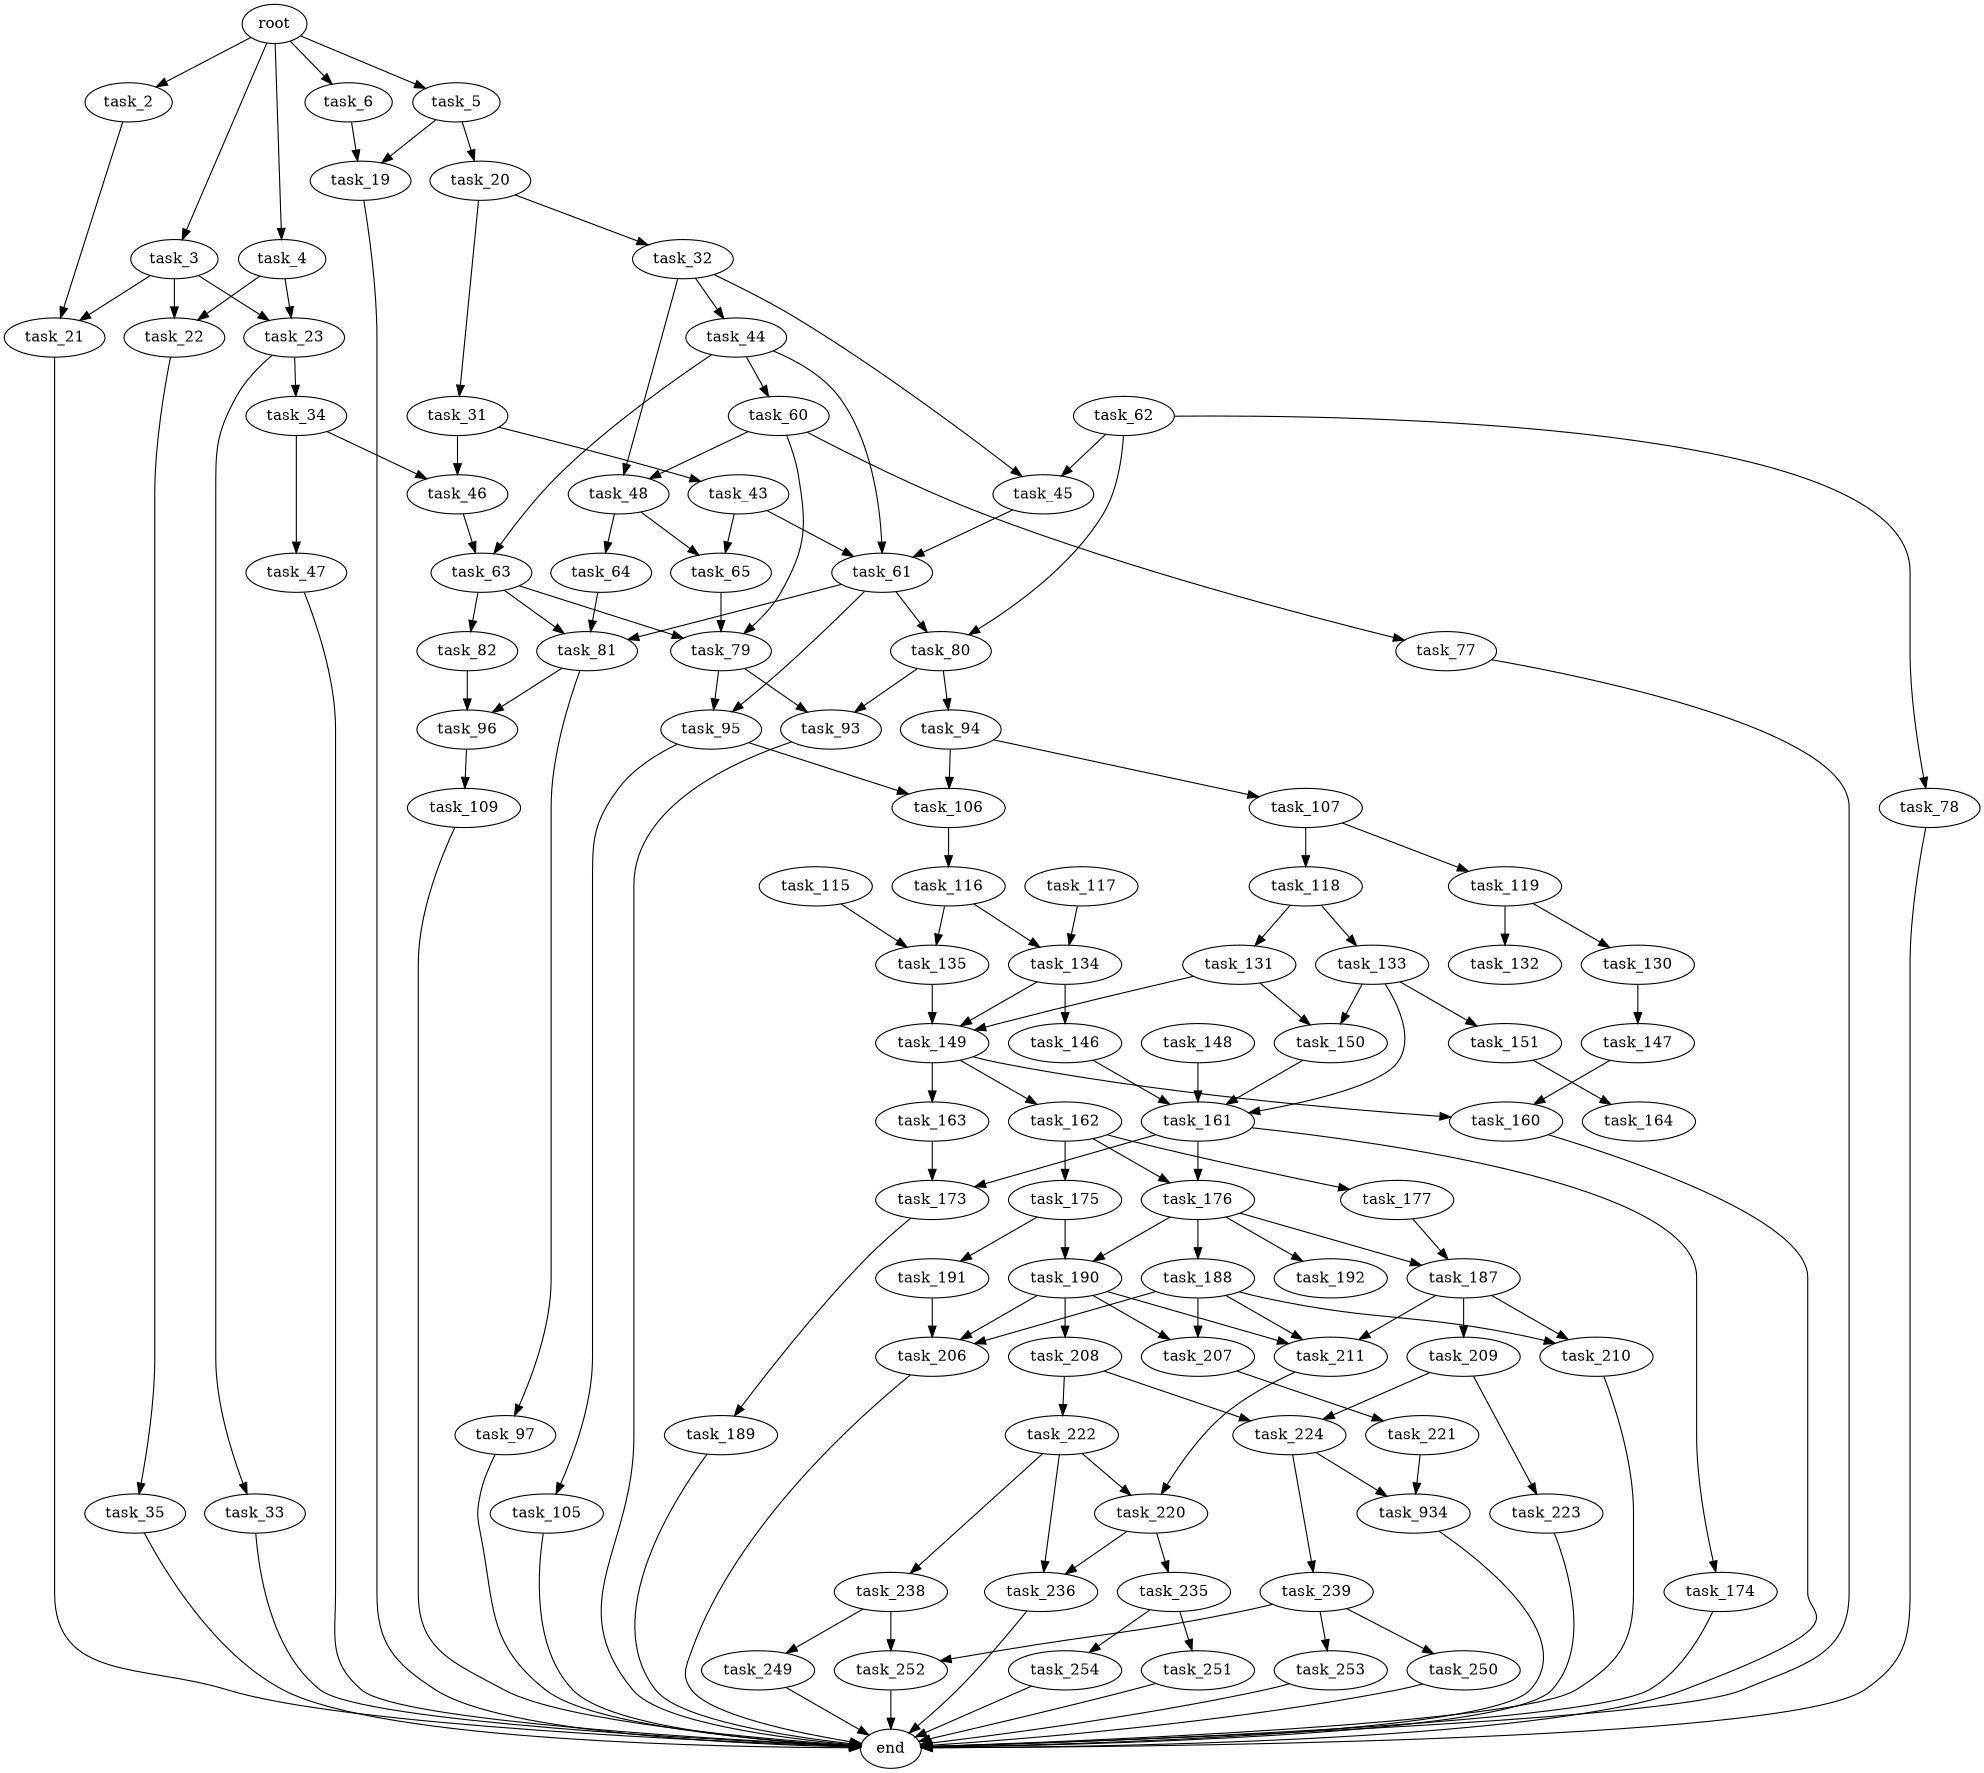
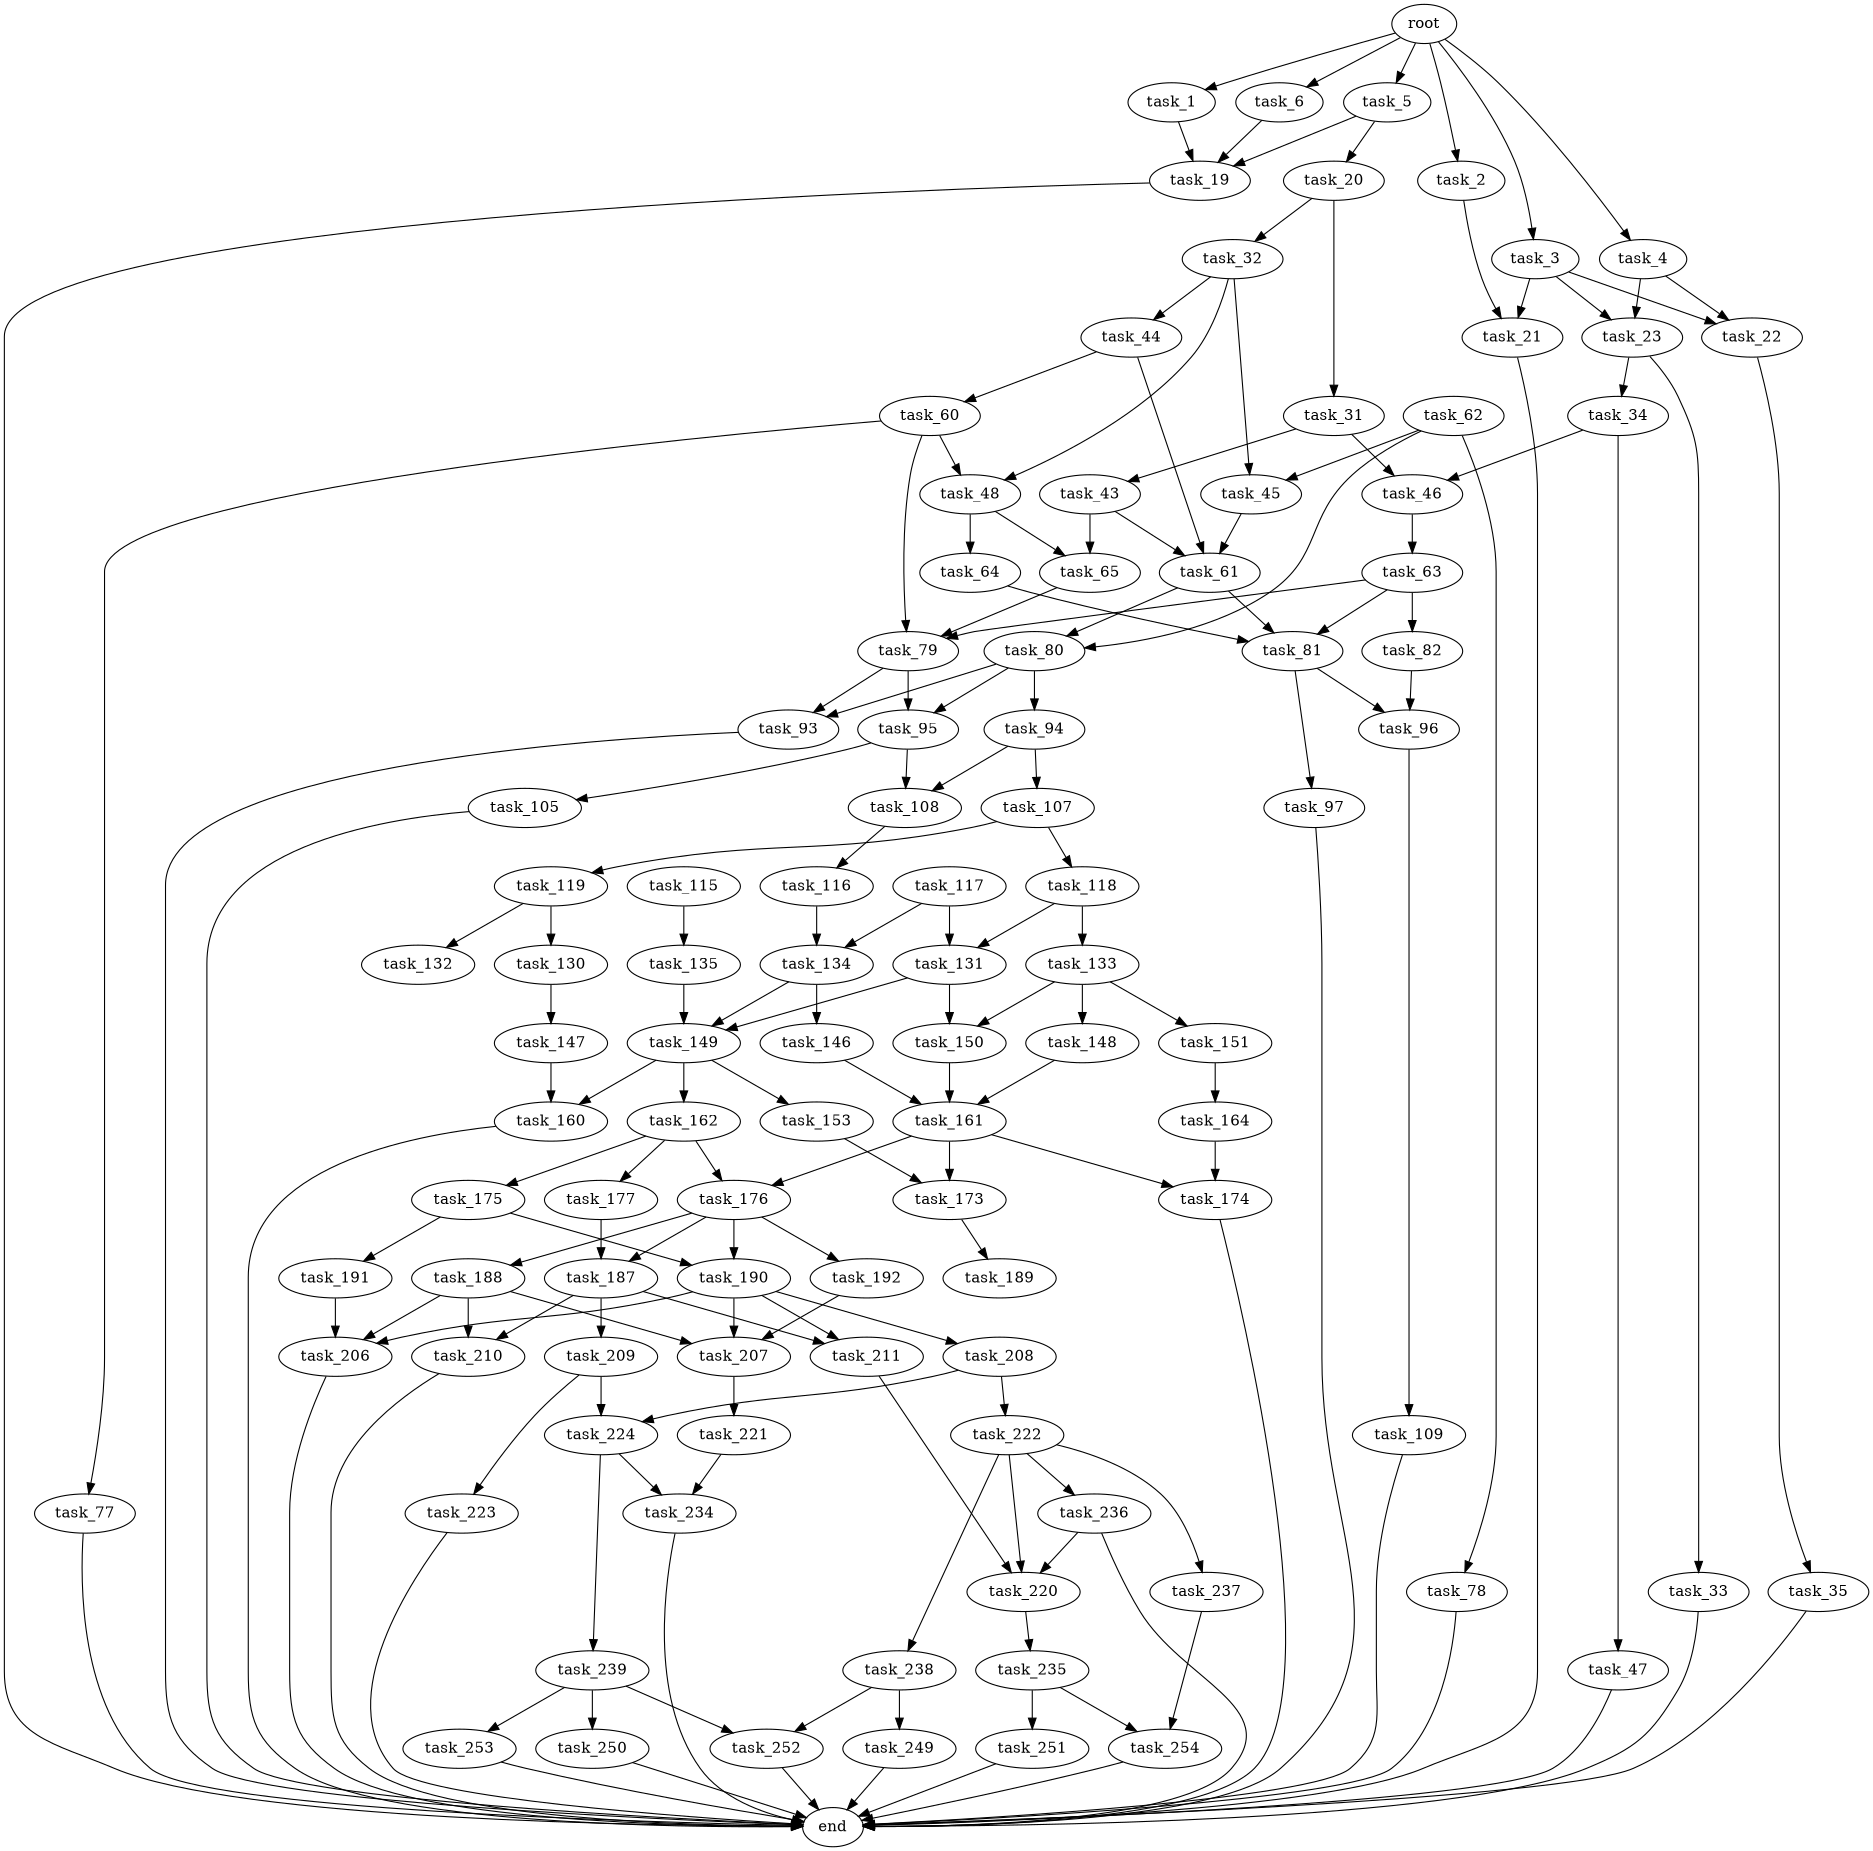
  digraph {
    root
+   task_1
    task_2
    task_3
    task_4
    task_5
    task_6
    task_19
    task_21
    task_22
    task_23
    task_20
    end
    task_35
    task_33
    task_34
    task_31
    task_32
    task_43
    task_46
    task_44
    task_45
    task_48
    task_47
    task_61
    task_65
    task_63
    task_60
    task_64
    task_80
    task_81
    task_79
    task_77
    task_82
    task_62
    task_78
    task_93
    task_95
    task_94
    task_96
    task_97
-   task_108 [label=task_106]
+   task_108
    task_105
    task_107
    task_109
    task_118
    task_119
    task_116
    task_115
    task_135
    task_117
    task_134
    task_131
    task_133
    task_130
    task_132
    task_149
    task_146
    task_150
    task_148
    task_151
    task_147
    task_160
    task_162
-   task_163
+   task_163 [label=task_153]
    task_161
    task_164
    task_173
    task_174
    task_176
    task_175
    task_177
    task_189
    task_190
    task_187
    task_188
    task_192
    task_191
    task_211
    task_206
    task_207
    task_208
    task_209
    task_210
    task_224
    task_223
    task_220
    task_221
    task_222
-   task_234 [label=task_934]
+   task_234
    task_235
    task_236
+   task_237
    task_238
    task_239
    task_251
    task_254
    task_249
    task_252
    task_250
    task_253
+   root -> task_1
    root -> task_2
    root -> task_3
    root -> task_4
    root -> task_5
    root -> task_6
+   task_1 -> task_19
    task_2 -> task_21
    task_3 -> task_21
    task_3 -> task_22
    task_3 -> task_23
    task_4 -> task_22
    task_4 -> task_23
    task_5 -> task_19
    task_5 -> task_20
    task_6 -> task_19
    task_19 -> end
    task_21 -> end
    task_22 -> task_35
    task_23 -> task_33
    task_23 -> task_34
    task_20 -> task_31
    task_20 -> task_32
    task_35 -> end
    task_33 -> end
    task_34 -> task_46
    task_34 -> task_47
    task_31 -> task_43
    task_31 -> task_46
    task_32 -> task_44
    task_32 -> task_45
    task_32 -> task_48
    task_43 -> task_61
    task_43 -> task_65
    task_46 -> task_63
    task_44 -> task_61
-   task_44 -> task_63
    task_44 -> task_60
    task_45 -> task_61
    task_48 -> task_65
    task_48 -> task_64
    task_47 -> end
    task_61 -> task_80
    task_61 -> task_81
    task_65 -> task_79
    task_63 -> task_81
    task_63 -> task_79
    task_63 -> task_82
    task_60 -> task_48
    task_60 -> task_79
    task_60 -> task_77
    task_64 -> task_81
    task_80 -> task_93
-   task_61 -> task_95
+   task_80 -> task_95
    task_80 -> task_94
    task_81 -> task_96
    task_81 -> task_97
    task_79 -> task_93
    task_79 -> task_95
    task_77 -> end
    task_82 -> task_96
    task_62 -> task_45
    task_62 -> task_80
    task_62 -> task_78
    task_78 -> end
    task_93 -> end
    task_95 -> task_108
    task_95 -> task_105
    task_94 -> task_108
    task_94 -> task_107
    task_96 -> task_109
    task_97 -> end
    task_108 -> task_116
    task_105 -> end
    task_107 -> task_118
    task_107 -> task_119
    task_109 -> end
    task_118 -> task_131
    task_118 -> task_133
    task_119 -> task_130
    task_119 -> task_132
-   task_116 -> task_135
    task_116 -> task_134
    task_115 -> task_135
    task_135 -> task_149
    task_117 -> task_134
+   task_117 -> task_131
    task_134 -> task_149
    task_134 -> task_146
    task_131 -> task_149
    task_131 -> task_150
    task_133 -> task_150
-   task_133 -> task_161
+   task_133 -> task_148
    task_133 -> task_151
    task_130 -> task_147
    task_149 -> task_160
    task_149 -> task_162
    task_149 -> task_163
    task_146 -> task_161
    task_150 -> task_161
    task_148 -> task_161
    task_151 -> task_164
    task_147 -> task_160
    task_160 -> end
    task_162 -> task_176
    task_162 -> task_175
    task_162 -> task_177
    task_163 -> task_173
    task_161 -> task_173
    task_161 -> task_174
    task_161 -> task_176
+   task_164 -> task_174
    task_173 -> task_189
    task_174 -> end
    task_176 -> task_190
    task_176 -> task_187
    task_176 -> task_188
    task_176 -> task_192
    task_175 -> task_190
    task_175 -> task_191
    task_177 -> task_187
-   task_189 -> end
    task_190 -> task_211
    task_190 -> task_206
    task_190 -> task_207
    task_190 -> task_208
    task_187 -> task_211
    task_187 -> task_209
    task_187 -> task_210
-   task_188 -> task_211
    task_188 -> task_206
    task_188 -> task_207
    task_188 -> task_210
+   task_192 -> task_207
    task_191 -> task_206
    task_211 -> task_220
    task_206 -> end
    task_207 -> task_221
    task_208 -> task_224
    task_208 -> task_222
    task_209 -> task_224
    task_209 -> task_223
    task_210 -> end
    task_224 -> task_234
    task_224 -> task_239
    task_223 -> end
    task_220 -> task_235
-   task_220 -> task_236
+   task_236 -> task_220
    task_221 -> task_234
    task_222 -> task_220
    task_222 -> task_236
+   task_222 -> task_237
    task_222 -> task_238
    task_234 -> end
    task_235 -> task_251
    task_235 -> task_254
    task_236 -> end
+   task_237 -> task_254
    task_238 -> task_249
    task_238 -> task_252
    task_239 -> task_252
    task_239 -> task_250
    task_239 -> task_253
    task_251 -> end
    task_254 -> end
    task_249 -> end
    task_252 -> end
    task_250 -> end
    task_253 -> end
  }
